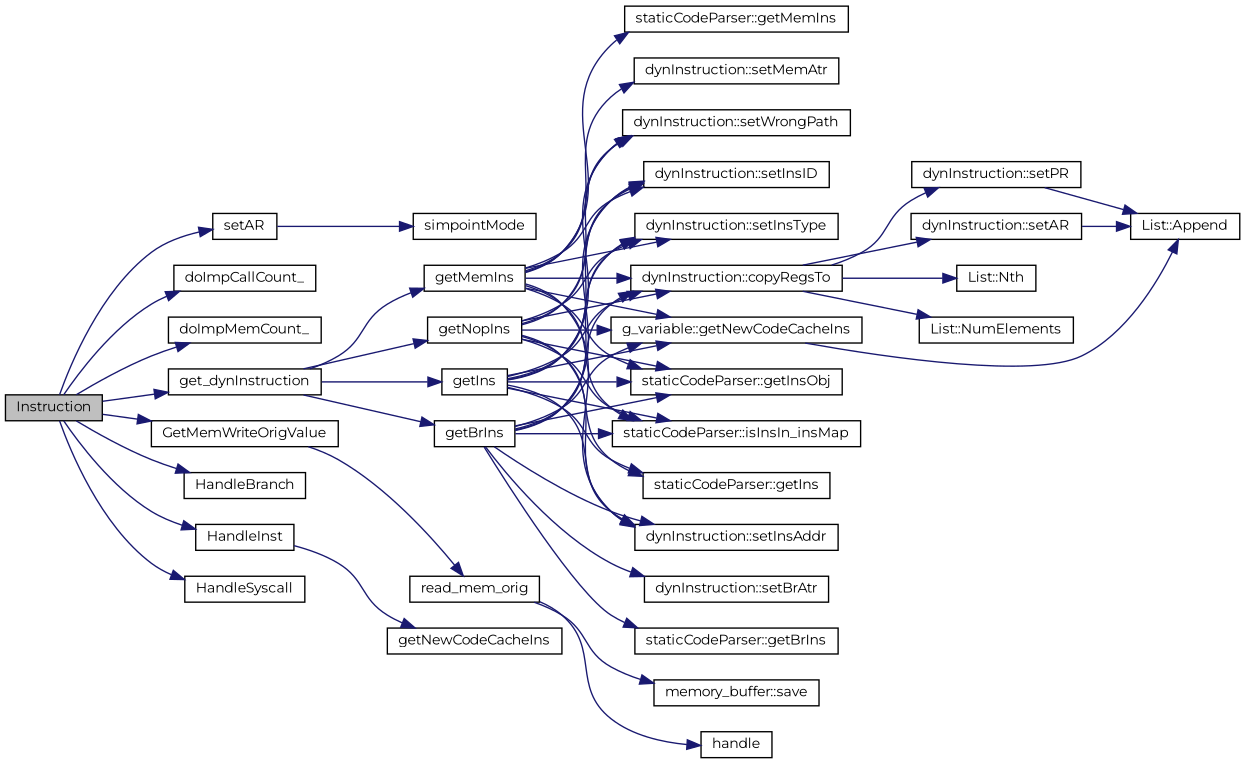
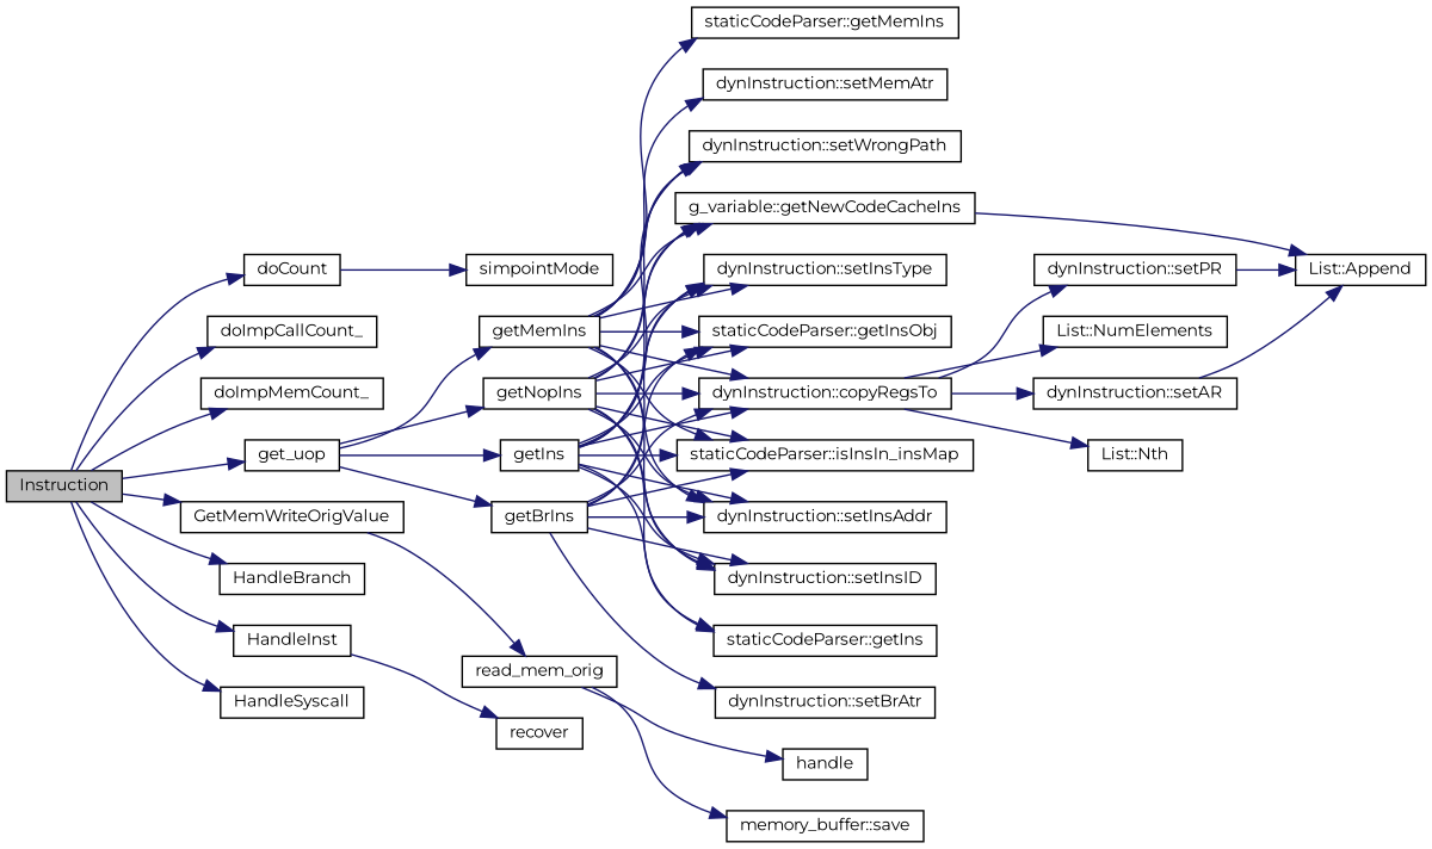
  digraph {
    fontname=Montserrat
    rankdir=LR
    node [color=black fillcolor=white fontname=Montserrat fontsize=10 shape=record style=filled]
    edge [color=midnightblue fontname=Montserrat fontsize=10 labelfontname=Helvetica labelfontsize=10 style=solid]
    n1 [fillcolor=grey75 fontcolor=black height=0.2 label=Instruction width=0.4]
-   n2 [height=0.2 label=setAR width=0.4]
+   n2 [height=0.2 label=doCount width=0.4]
    n3 [height=0.2 label=doImpCallCount_ width=0.4]
    n4 [height=0.2 label=doImpMemCount_ width=0.4]
-   n5 [height=0.2 label=get_dynInstruction width=0.4]
+   n5 [height=0.2 label=get_uop width=0.4]
    n6 [height=0.2 label=GetMemWriteOrigValue width=0.4]
    n7 [height=0.2 label=HandleBranch width=0.4]
    n8 [height=0.2 label=HandleInst width=0.4]
    n9 [height=0.2 label=HandleSyscall width=0.4]
    n10 [height=0.2 label=simpointMode width=0.4]
    n11 [height=0.2 label=getBrIns width=0.4]
    n12 [height=0.2 label=getIns width=0.4]
    n13 [height=0.2 label=getMemIns width=0.4]
    n14 [height=0.2 label=getNopIns width=0.4]
    n15 [height=0.2 label=read_mem_orig width=0.4]
-   n16 [height=0.2 label=getNewCodeCacheIns width=0.4]
+   n16 [height=0.2 label=recover width=0.4]
    n17 [height=0.2 label="dynInstruction::copyRegsTo" width=0.4]
-   n18 [height=0.2 label="staticCodeParser::getBrIns" width=0.4]
    n19 [height=0.2 label="staticCodeParser::getInsObj" width=0.4]
    n20 [height=0.2 label="g_variable::getNewCodeCacheIns" width=0.4]
    n21 [height=0.2 label="staticCodeParser::isInsIn_insMap" width=0.4]
    n22 [height=0.2 label="dynInstruction::setBrAtr" width=0.4]
    n23 [height=0.2 label="dynInstruction::setInsAddr" width=0.4]
    n24 [height=0.2 label="dynInstruction::setInsID" width=0.4]
    n25 [height=0.2 label="dynInstruction::setInsType" width=0.4]
    n26 [height=0.2 label="dynInstruction::setWrongPath" width=0.4]
    n27 [height=0.2 label="staticCodeParser::getIns" width=0.4]
    n28 [height=0.2 label="staticCodeParser::getMemIns" width=0.4]
    n29 [height=0.2 label="dynInstruction::setMemAtr" width=0.4]
    n30 [height=0.2 label="List::Nth" width=0.4]
    n31 [height=0.2 label="List::NumElements" width=0.4]
    n32 [height=0.2 label="dynInstruction::setAR" width=0.4]
    n33 [height=0.2 label="dynInstruction::setPR" width=0.4]
    n34 [height=0.2 label="List::Append" width=0.4]
    n35 [height=0.2 label=handle width=0.4]
    n36 [height=0.2 label="memory_buffer::save" width=0.4]
    n1 -> n2
    n1 -> n3
    n1 -> n4
    n1 -> n5
    n1 -> n6
    n1 -> n7
    n1 -> n8
    n1 -> n9
    n2 -> n10
    n5 -> n11
    n5 -> n12
    n5 -> n13
    n5 -> n14
    n6 -> n15
    n8 -> n16
    n11 -> n17
-   n11 -> n18
    n11 -> n19
-   n11 -> n20
    n11 -> n21
    n11 -> n22
    n11 -> n23
    n11 -> n24
    n11 -> n25
    n12 -> n17
    n12 -> n19
    n12 -> n20
    n12 -> n21
    n12 -> n23
    n12 -> n24
    n12 -> n25
    n12 -> n26
    n12 -> n27
    n13 -> n17
    n13 -> n19
    n13 -> n20
    n13 -> n21
    n13 -> n23
    n13 -> n24
    n13 -> n25
    n13 -> n26
    n13 -> n28
    n13 -> n29
    n14 -> n17
    n14 -> n19
    n14 -> n20
    n14 -> n21
    n14 -> n23
    n14 -> n24
    n14 -> n25
    n14 -> n26
    n14 -> n27
    n15 -> n35
    n15 -> n36
    n17 -> n30
    n17 -> n31
    n17 -> n32
    n17 -> n33
    n20 -> n34
    n32 -> n34
    n33 -> n34
  }
